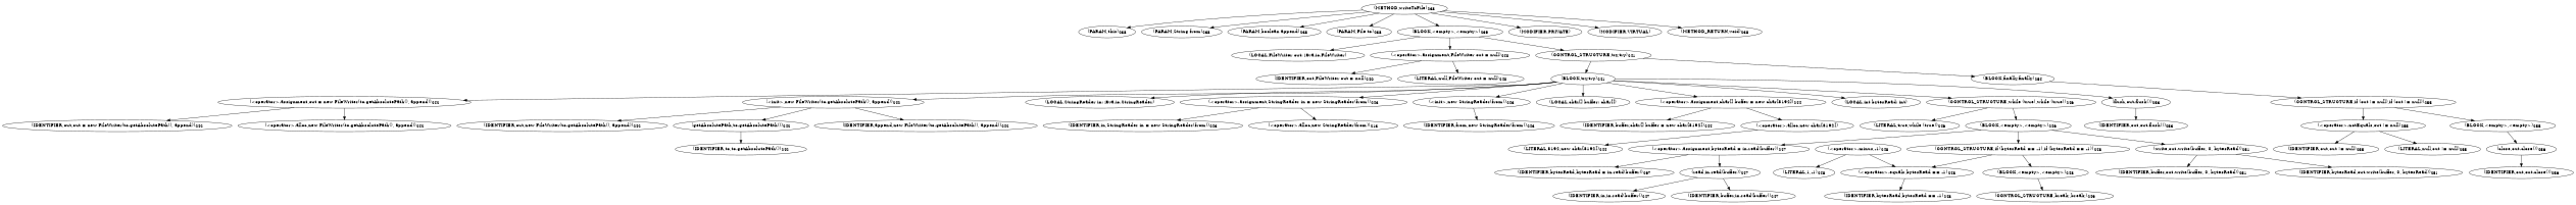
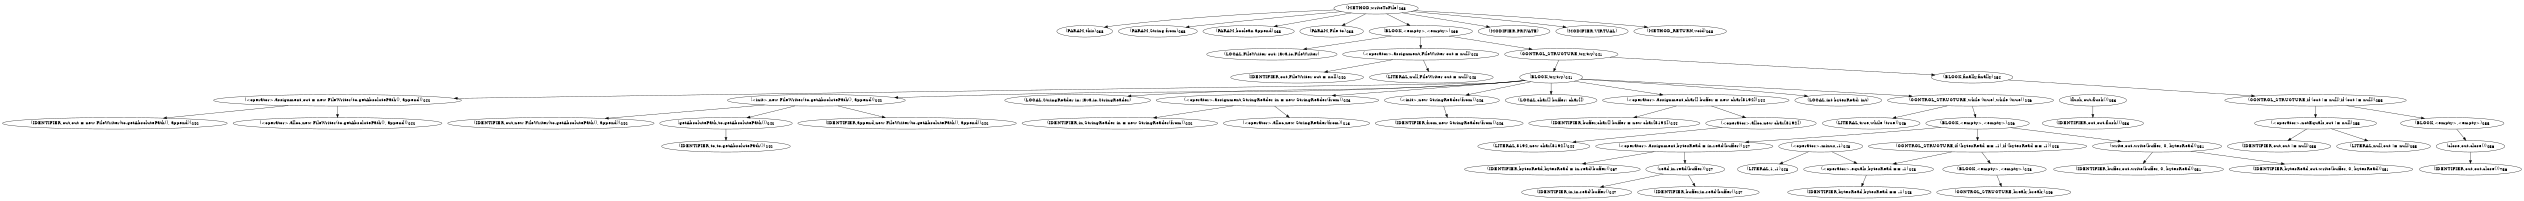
  digraph {
    n1 [label=<(METHOD,writeToFile)<SUB>238</SUB>>]
    n2 [label=<(PARAM,this)<SUB>238</SUB>>]
    n3 [label=<(PARAM,String from)<SUB>238</SUB>>]
    n4 [label=<(PARAM,boolean append)<SUB>238</SUB>>]
    n5 [label=<(PARAM,File to)<SUB>238</SUB>>]
    n6 [label=<(BLOCK,&lt;empty&gt;,&lt;empty&gt;)<SUB>239</SUB>>]
    n7 [label=<(MODIFIER,PRIVATE)>]
    n8 [label=<(MODIFIER,VIRTUAL)>]
    n9 [label=<(METHOD_RETURN,void)<SUB>238</SUB>>]
    n10 [label=<(LOCAL,FileWriter out: java.io.FileWriter)>]
    n11 [label=<(&lt;operator&gt;.assignment,FileWriter out = null)<SUB>240</SUB>>]
    n12 [label=<(CONTROL_STRUCTURE,try,try)<SUB>241</SUB>>]
    n13 [label=<(IDENTIFIER,out,FileWriter out = null)<SUB>240</SUB>>]
    n14 [label=<(LITERAL,null,FileWriter out = null)<SUB>240</SUB>>]
    n15 [label=<(BLOCK,try,try)<SUB>241</SUB>>]
    n16 [label=<(BLOCK,finally,finally)<SUB>254</SUB>>]
    n17 [label=<(&lt;operator&gt;.assignment,out = new FileWriter(to.getAbsolutePath(), append))<SUB>242</SUB>>]
    n18 [label=<(&lt;init&gt;,new FileWriter(to.getAbsolutePath(), append))<SUB>242</SUB>>]
    n19 [label=<(LOCAL,StringReader in: java.io.StringReader)>]
    n20 [label=<(&lt;operator&gt;.assignment,StringReader in = new StringReader(from))<SUB>243</SUB>>]
    n21 [label=<(&lt;init&gt;,new StringReader(from))<SUB>243</SUB>>]
    n22 [label=<(LOCAL,char[] buffer: char[])>]
    n23 [label=<(&lt;operator&gt;.assignment,char[] buffer = new char[8192])<SUB>244</SUB>>]
    n24 [label=<(LOCAL,int bytesRead: int)>]
    n25 [label=<(CONTROL_STRUCTURE,while (true),while (true))<SUB>246</SUB>>]
    n26 [label=<(flush,out.flush())<SUB>253</SUB>>]
    n27 [label=<(CONTROL_STRUCTURE,if (out != null),if (out != null))<SUB>255</SUB>>]
    n28 [label=<(IDENTIFIER,out,out = new FileWriter(to.getAbsolutePath(), append))<SUB>242</SUB>>]
    n29 [label=<(&lt;operator&gt;.alloc,new FileWriter(to.getAbsolutePath(), append))<SUB>242</SUB>>]
    n30 [label=<(IDENTIFIER,out,new FileWriter(to.getAbsolutePath(), append))<SUB>242</SUB>>]
    n31 [label=<(getAbsolutePath,to.getAbsolutePath())<SUB>242</SUB>>]
    n32 [label=<(IDENTIFIER,append,new FileWriter(to.getAbsolutePath(), append))<SUB>242</SUB>>]
-   n33 [label=<(IDENTIFIER,in,StringReader in = new StringReader(from))<SUB>243</SUB>>]
+   n33 [label=<(IDENTIFIER,in,StringReader in = new StringReader(from))<SUB>242</SUB>>]
    n34 [label=<(&lt;operator&gt;.alloc,new StringReader(from))<SUB>213</SUB>>]
    n35 [label=<(IDENTIFIER,from,new StringReader(from))<SUB>243</SUB>>]
    n36 [label=<(IDENTIFIER,buffer,char[] buffer = new char[8192])<SUB>244</SUB>>]
    n37 [label=<(&lt;operator&gt;.alloc,new char[8192])>]
    n38 [label=<(LITERAL,true,while (true))<SUB>246</SUB>>]
    n39 [label=<(BLOCK,&lt;empty&gt;,&lt;empty&gt;)<SUB>246</SUB>>]
    n40 [label=<(IDENTIFIER,out,out.flush())<SUB>253</SUB>>]
    n41 [label=<(IDENTIFIER,to,to.getAbsolutePath())<SUB>242</SUB>>]
    n42 [label=<(LITERAL,8192,new char[8192])<SUB>244</SUB>>]
    n43 [label=<(&lt;operator&gt;.assignment,bytesRead = in.read(buffer))<SUB>247</SUB>>]
    n44 [label=<(CONTROL_STRUCTURE,if (bytesRead == -1),if (bytesRead == -1))<SUB>248</SUB>>]
    n45 [label=<(write,out.write(buffer, 0, bytesRead))<SUB>251</SUB>>]
    n46 [label=<(IDENTIFIER,bytesRead,bytesRead = in.read(buffer))<SUB>297</SUB>>]
    n47 [label=<(read,in.read(buffer))<SUB>247</SUB>>]
    n48 [label=<(&lt;operator&gt;.equals,bytesRead == -1)<SUB>248</SUB>>]
    n49 [label=<(BLOCK,&lt;empty&gt;,&lt;empty&gt;)<SUB>248</SUB>>]
    n50 [label=<(IDENTIFIER,buffer,out.write(buffer, 0, bytesRead))<SUB>251</SUB>>]
    n51 [label=<(IDENTIFIER,bytesRead,out.write(buffer, 0, bytesRead))<SUB>251</SUB>>]
    n52 [label=<(IDENTIFIER,in,in.read(buffer))<SUB>247</SUB>>]
    n53 [label=<(IDENTIFIER,buffer,in.read(buffer))<SUB>247</SUB>>]
    n54 [label=<(IDENTIFIER,bytesRead,bytesRead == -1)<SUB>248</SUB>>]
    n55 [label=<(CONTROL_STRUCTURE,break;,break;)<SUB>249</SUB>>]
    n56 [label=<(&lt;operator&gt;.minus,-1)<SUB>248</SUB>>]
    n57 [label=<(LITERAL,1,-1)<SUB>248</SUB>>]
    n58 [label=<(&lt;operator&gt;.notEquals,out != null)<SUB>255</SUB>>]
    n59 [label=<(BLOCK,&lt;empty&gt;,&lt;empty&gt;)<SUB>255</SUB>>]
    n60 [label=<(IDENTIFIER,out,out != null)<SUB>255</SUB>>]
    n61 [label=<(LITERAL,null,out != null)<SUB>255</SUB>>]
    n62 [label=<(close,out.close())<SUB>256</SUB>>]
-   n63 [label=<(IDENTIFIER,out,out.close())<SUB>256</SUB>>]
+   n63 [label=<(IDENTIFIER,out,out.close())<SUB>756</SUB>>]
    n1 -> n2
    n1 -> n3
    n1 -> n4
    n1 -> n5
    n1 -> n6
    n1 -> n7
    n1 -> n8
    n1 -> n9
    n6 -> n10
    n6 -> n11
    n6 -> n12
    n11 -> n13
    n11 -> n14
    n12 -> n15
    n12 -> n16
    n15 -> n17
    n15 -> n18
    n15 -> n19
    n15 -> n20
    n15 -> n21
    n15 -> n22
    n15 -> n23
    n15 -> n24
    n15 -> n25
-   n15 -> n26
    n16 -> n27
    n17 -> n28
    n17 -> n29
    n18 -> n30
    n18 -> n31
    n18 -> n32
    n20 -> n33
    n20 -> n34
    n21 -> n35
    n23 -> n36
    n23 -> n37
    n25 -> n38
    n25 -> n39
    n26 -> n40
    n27 -> n58
    n27 -> n59
    n31 -> n41
    n37 -> n42
    n39 -> n43
    n39 -> n44
    n39 -> n45
    n43 -> n46
    n43 -> n47
    n44 -> n48
    n44 -> n49
    n45 -> n50
    n45 -> n51
    n47 -> n52
    n47 -> n53
    n48 -> n54
    n49 -> n55
    n56 -> n48
    n56 -> n57
    n58 -> n60
    n58 -> n61
    n59 -> n62
    n62 -> n63
  }
